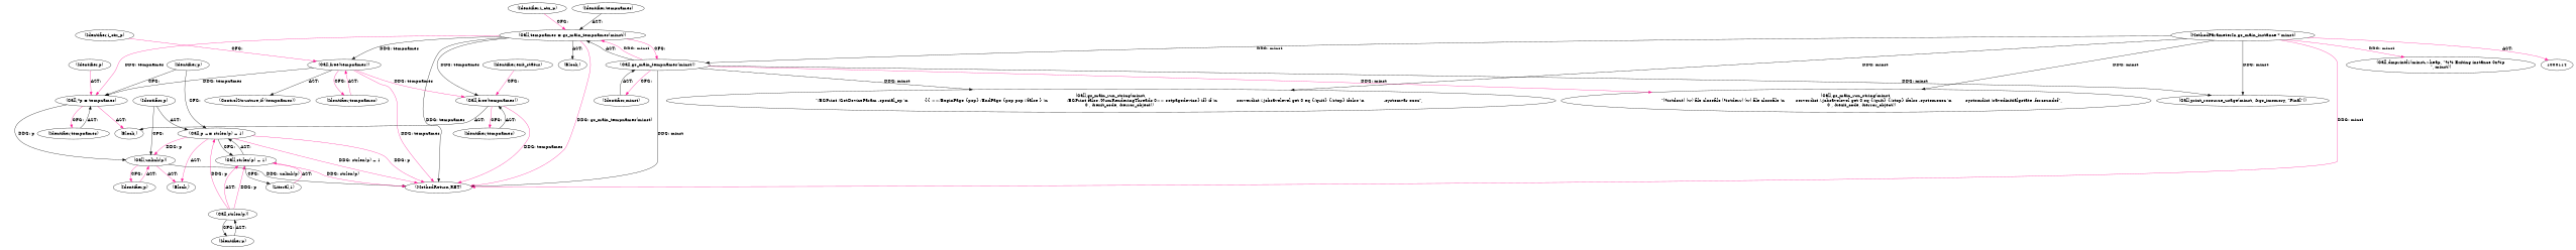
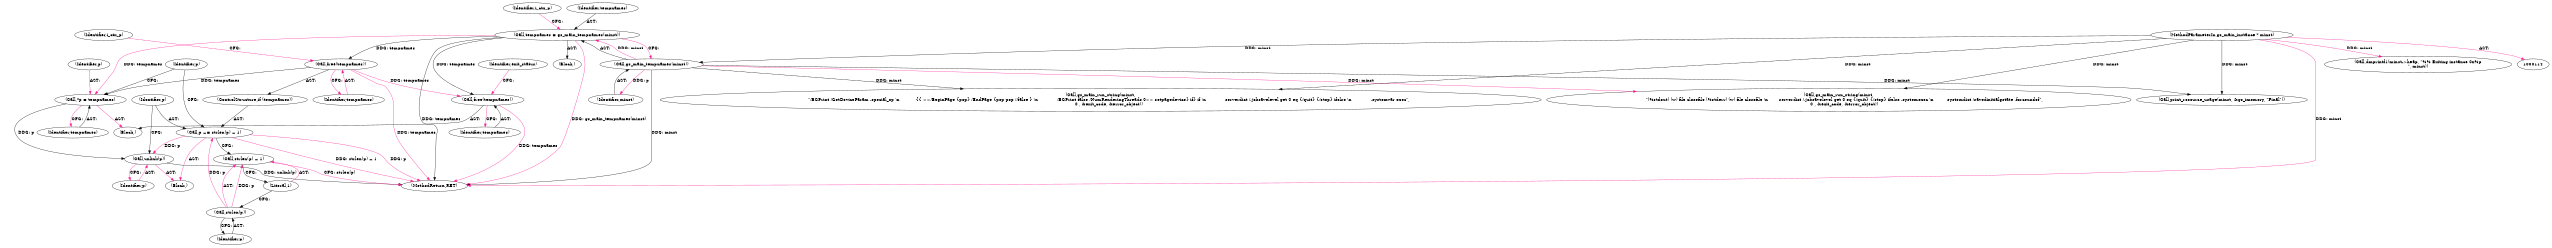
  digraph {
    edge [color=deeppink]
    n1 [label="(Call,tempnames = gs_main_tempnames(minst))"]
    n2 [label="(Call,gs_main_tempnames(minst))"]
    n3 [label="(Call,free(tempnames))"]
    n4 [label="(Call,*p = tempnames)"]
    n5 [label="(Call,free(tempnames))"]
    n6 [label="(MethodReturn,RET)"]
    n7 [label="(Block,)"]
    n8 [label="(Call,gs_main_run_string(minst,\n            \"/BGPrint /GetDeviceParam .special_op \\n            {{ <</BeginPage {pop} /EndPage {pop pop //false } \\n              /BGPrint false /NumRenderingThreads 0>> setpagedevice} if} if \\n              serverdict /.jobsavelevel get 0 eq {/quit} {/stop} ifelse \\n              .systemvar exec\",\n            0 , &exit_code, &error_object))"]
    n9 [label="(Call,gs_main_run_string(minst,\n        \"(%stdout) (w) file closefile (%stderr) (w) file closefile \\n        serverdict /.jobsavelevel get 0 eq {/quit} {/stop} ifelse .systemexec \\n          systemdict /savedinitialgstate .forceundef\",\n        0 , &exit_code, &error_object))"]
    n10 [label="(Identifier,minst)"]
    n11 [label="(Call,print_resource_usage(minst, &gs_imemory, \"Final\"))"]
    n12 [label="(ControlStructure,if (tempnames))"]
    n13 [label="(Identifier,tempnames)"]
    n14 [label="(Call,unlink(p))"]
    n15 [label="(Block,)"]
    n16 [label="(Identifier,tempnames)"]
    n17 [label="(Identifier,tempnames)"]
    n18 [label="(MethodParameterIn,gs_main_instance * minst)"]
    n19 [label="(Call,dmprintf1(minst->heap, \"%% Exiting instance 0x%p\n\", minst))"]
    1000114
    n21 [label="(Identifier,p)"]
    n22 [label="(Block,)"]
    n23 [label="(Call,strlen(p))"]
    n24 [label="(Call,p += strlen(p) + 1)"]
    n25 [label="(Call,strlen(p) + 1)"]
    n26 [label="(Identifier,p)"]
    n27 [label="(Literal,1)"]
    n28 [label="(Identifier,i_ctx_p)"]
    n29 [label="(Identifier,p)"]
    n30 [label="(Identifier,i_ctx_p)"]
    n31 [label="(Identifier,exit_status)"]
    n32 [label="(Identifier,p)"]
    n33 [label="(Identifier,p)"]
    n34 [label="(Identifier,tempnames)"]
    n1 -> n2 [label="CFG: "]
    n1 -> n3 [color=black label="DDG: tempnames"]
    n1 -> n4 [label="DDG: tempnames"]
    n1 -> n5 [color=black label="DDG: tempnames"]
    n1 -> n6 [color=black label="DDG: tempnames"]
    n1 -> n6 [label="DDG: gs_main_tempnames(minst)"]
    n1 -> n7 [color=black label="AST: "]
    n2 -> n1 [color=black label="AST: "]
    n2 -> n1 [label="DDG: minst"]
    n2 -> n6 [color=black label="DDG: minst"]
    n2 -> n8 [color=black label="DDG: minst"]
    n2 -> n9 [label="DDG: minst"]
-   n2 -> n10 [label="CFG: "]
+   n2 -> n10 [label="DDG: p"]
    n2 -> n11 [color=black label="DDG: minst"]
    n3 -> n4 [color=black label="DDG: tempnames"]
    n3 -> n5 [label="DDG: tempnames"]
    n3 -> n6 [label="DDG: tempnames"]
    n3 -> n12 [color=black label="AST: "]
    n3 -> n13 [label="CFG: "]
    n4 -> n14 [color=black label="DDG: p"]
    n4 -> n15 [label="AST: "]
    n4 -> n16 [label="CFG: "]
    n5 -> n6 [label="DDG: tempnames"]
    n5 -> n15 [color=black label="AST: "]
    n5 -> n17 [label="CFG: "]
    n10 -> n2 [color=black label="AST: "]
    n13 -> n3 [label="AST: "]
    n14 -> n6 [color=black label="DDG: unlink(p)"]
    n14 -> n21 [label="CFG: "]
    n14 -> n22 [label="AST: "]
    n16 -> n4 [color=black label="AST: "]
    n17 -> n5 [color=black label="AST: "]
    n18 -> n2 [color=black label="DDG: minst"]
    n18 -> n6 [label="DDG: minst"]
    n18 -> n8 [color=black label="DDG: minst"]
    n18 -> n9 [color=black label="DDG: minst"]
    n18 -> n11 [color=black label="DDG: minst"]
    n18 -> n19 [label="DDG: minst"]
    n18 -> 1000114 [label="AST: "]
    n21 -> n14 [label="AST: "]
    n23 -> n24 [label="DDG: p"]
    n23 -> n25 [label="AST: "]
    n23 -> n25 [label="DDG: p"]
    n23 -> n26 [color=black label="CFG: "]
    n24 -> n6 [label="DDG: strlen(p) + 1"]
    n24 -> n6 [label="DDG: p"]
    n24 -> n14 [label="DDG: p"]
    n24 -> n22 [label="AST: "]
    n24 -> n25 [color=black label="CFG: "]
-   n25 -> n6 [label="DDG: strlen(p)"]
-   n25 -> n24 [color=black label="AST: "]
+   n25 -> n6 [label="CFG: strlen(p)"]
+   n12 -> n24 [color=black label="AST: "]
    n25 -> n27 [color=black label="CFG: "]
    n26 -> n23 [color=black label="AST: "]
+   n27 -> n23 [color=black label="CFG: "]
    n27 -> n25 [label="AST: "]
    n28 -> n1 [label="CFG: "]
    n29 -> n4 [color=black label="CFG: "]
    n29 -> n24 [color=black label="CFG: "]
    n30 -> n3 [label="CFG: "]
    n31 -> n5 [label="CFG: "]
    n32 -> n14 [color=black label="CFG: "]
    n32 -> n24 [color=black label="AST: "]
    n33 -> n4 [label="AST: "]
    n34 -> n1 [color=black label="AST: "]
  }
